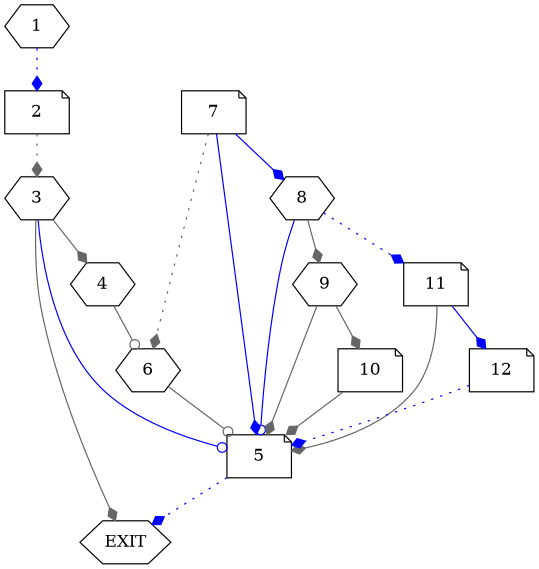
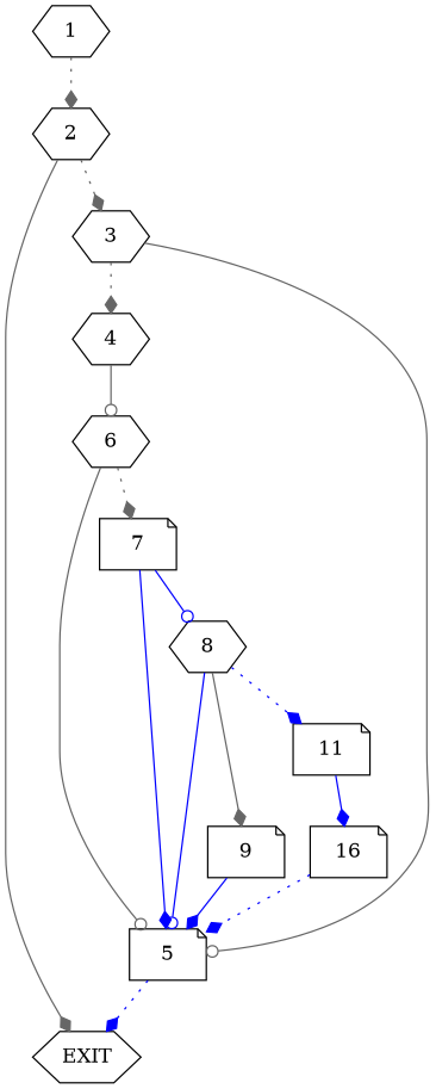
  digraph {
    node [shape=hexagon]
    edge [arrowhead=diamond color=gray40 style=solid]
    1
-   2 [shape=note]
+   2
    n3 [label=EXIT]
    3
    4
    5 [shape=note]
    6
    7 [shape=note]
    8
-   9
+   9 [shape=note]
    11 [shape=note]
-   10 [shape=note]
-   12 [shape=note]
-   1 -> 2 [color=blue style=dotted]
-   3 -> n3
+   12 [shape=note label=16]
+   1 -> 2 [style=dotted]
+   2 -> n3
    2 -> 3 [style=dotted]
-   3 -> 4
-   3 -> 5 [arrowhead=odot color=blue]
+   3 -> 4 [style=dotted]
+   3 -> 5 [arrowhead=odot]
    4 -> 6 [arrowhead=odot]
    5 -> n3 [color=blue style=dotted]
    6 -> 5 [arrowhead=odot]
-   7 -> 6 [style=dotted]
+   6 -> 7 [style=dotted]
    7 -> 5 [color=blue]
-   7 -> 8 [color=blue]
+   7 -> 8 [arrowhead=odot color=blue]
    8 -> 5 [arrowhead=odot color=blue]
    8 -> 9
    8 -> 11 [color=blue style=dotted]
-   9 -> 5
-   9 -> 10
-   11 -> 5
+   9 -> 5 [color=blue]
    11 -> 12 [color=blue]
-   10 -> 5
    12 -> 5 [color=blue style=dotted]
  }
